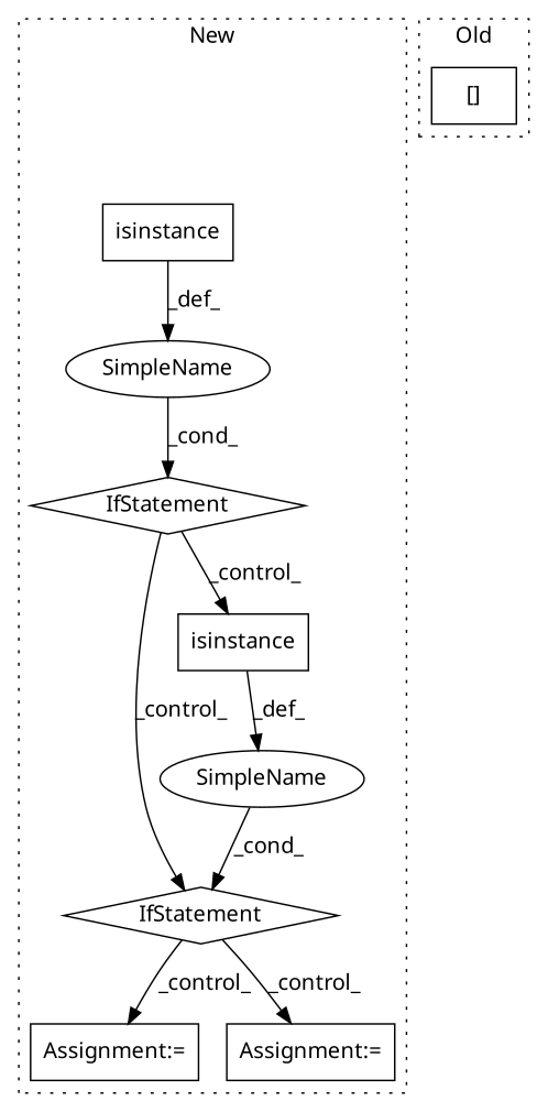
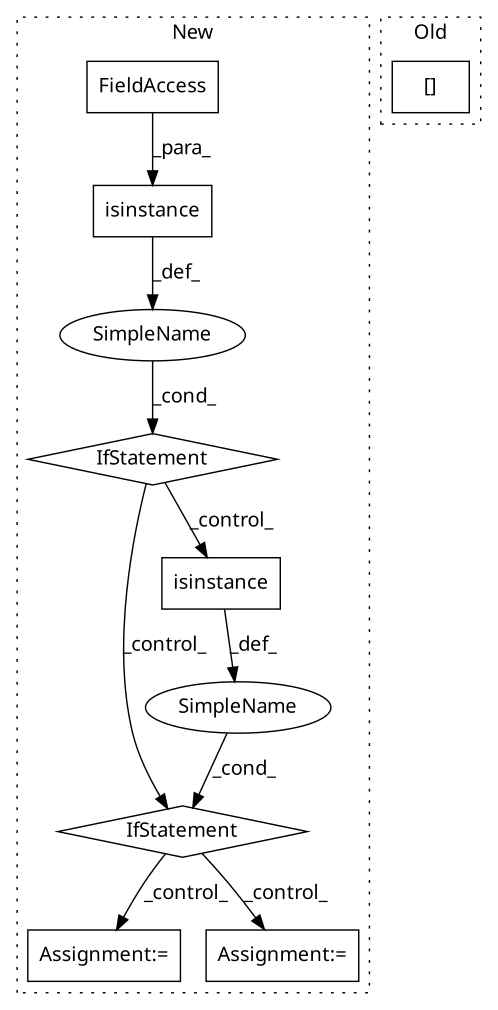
  digraph {
    fontname="Noto Sans"
    node [a=32 shape=box fontname="Noto Sans"]
    edge [fontname="Noto Sans"]
    n1 [l="11,1" label=isinstance s="393,425"]
    n2 [a=25 l="4,2" label=IfStatement s="388,426" shape=diamond]
    n3 [a=7 l="53,2" label="Assignment:=" s="1050,1125"]
    n4 [a=42 label=SimpleName shape=ellipse]
+   n5 [a=22 l=8 label=FieldAccess s=404]
    n6 [a=7 l=1 label="Assignment:=" s=1189]
    n7 [a=25 l="4,2" label=IfStatement s="918,954" shape=diamond]
    n8 [a=42 label=SimpleName shape=ellipse]
    n9 [l="11,1" label=isinstance s="923,953"]
    n10 [a=2 l="31,1" label="[]" s="226,258"]
    subgraph cluster_1 {
      label=New
      style=dotted
      n1
      n2
      n3
      n4
+     n5
      n6
      n7
      n8
      n9
    }
    subgraph cluster_2 {
      label=Old
      style=dotted
      n10
    }
    n1 -> n4 [label=_def_]
    n2 -> n7 [label=_control_]
    n2 -> n9 [label=_control_]
    n4 -> n2 [label=_cond_]
+   n5 -> n1 [label=_para_]
    n7 -> n3 [label=_control_]
    n7 -> n6 [label=_control_]
    n8 -> n7 [label=_cond_]
    n9 -> n8 [label=_def_]
  }
